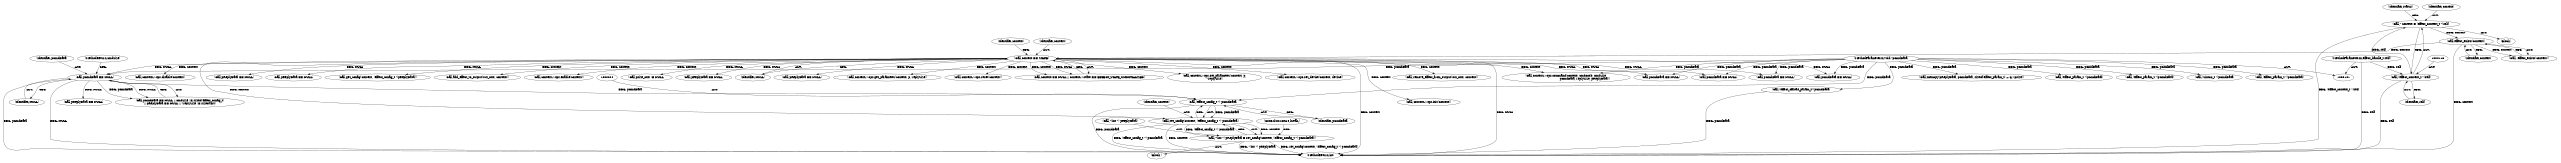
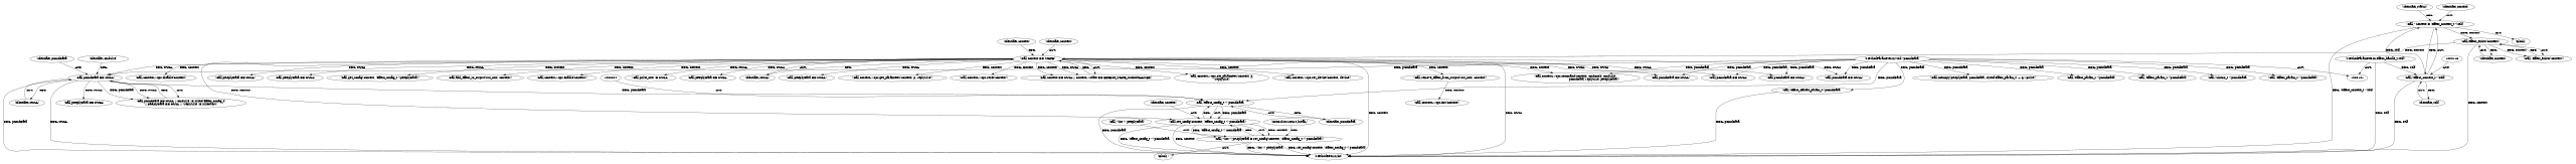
  digraph {
    n1 [label="(Call,(effect_config_t *) pCmdData)"]
    n2 [label="(Call,set_config(context, (effect_config_t *) pCmdData))"]
    n3 [label="(Identifier,pCmdData)"]
    n4 [label="(MethodReturn,int)"]
    n5 [label="(Call,*(int *) pReplyData = set_config(context, (effect_config_t *) pCmdData))"]
    n6 [label="(Call,pCmdData == NULL)"]
    n7 [label="(Call,pCmdData == NULL || cmdSize != sizeof(effect_config_t)\n || pReplyData == NULL || *replySize != sizeof(int))"]
    n8 [label="(Call,pReplyData == NULL)"]
    n9 [label="(Identifier,NULL)"]
    n10 [label="(MethodParameterIn,void *pCmdData)"]
    n11 [label="(Call,(effect_param_t *)pCmdData)"]
    n12 [label="(Call,pCmdData == NULL)"]
    n13 [label="(Call,(uint32_t *)pCmdData)"]
    n14 [label="(Call,(effect_param_t *)pCmdData)"]
    n15 [label="(Call,pCmdData == NULL)"]
    n16 [label="(Call,(effect_offload_param_t*)pCmdData)"]
    n17 [label="(Call,memcpy(pReplyData, pCmdData, sizeof(effect_param_t) + q->psize))"]
    n18 [label="(Call,pCmdData == NULL)"]
    n19 [label="(Call,pCmdData == NULL)"]
    n20 [label="(Call,context->ops.command(context, cmdCode, cmdSize,\n                                          pCmdData, replySize, pReplyData))"]
    n21 [label="(Call,(effect_param_t *)pCmdData)"]
    1000101
    n23 [label="(Call,context == STATE)"]
    n24 [label="(Call,context->ops.disable(context))"]
    n25 [label="(Call,pReplyData == NULL)"]
    n26 [label="(Call,pReplyData == NULL)"]
    n27 [label="(Call,get_config(context, (effect_config_t *)pReplyData))"]
    n28 [label="(Call,add_effect_to_output(out_ctxt, context))"]
    n29 [label="(Call,context->ops.enable(context))"]
    n30 [label="(Call,remove_effect_from_output(out_ctxt, context))"]
    n31 [label="(Call,psize_ctxt != NULL)"]
    n32 [label="(Call,pReplyData == NULL)"]
    n33 [label="(Identifier,NULL)"]
    n34 [label="(Call,pReplyData == NULL)"]
    n35 [label="(Call,context->ops.get_parameter(context, p, replySize))"]
    n36 [label="(Call,context->ops.reset(context))"]
    n37 [label="(Call,context->ops.init(context))"]
    n38 [label="(Call,context == NULL || context->state == EFFECT_STATE_UNINITIALIZED)"]
    n39 [label="(Call,context->ops.set_parameter(context, p,\n *replySize))"]
    n40 [label="(Call,context->ops.set_device(context, device))"]
    n41 [label="(Call,effect_exists(context))"]
    n42 [label="(Call,!effect_exists(context))"]
    n43 [label="(Identifier,context)"]
    n44 [label="(Call,* context = (effect_context_t *)self)"]
    n45 [label="(Call,(effect_context_t *)self)"]
    n46 [label="(Block,)"]
    n47 [label="(Identifier,self)"]
    n48 [label="(MethodParameterIn,effect_handle_t self)"]
    n49 [label="(Block,)"]
    n50 [label="(Identifier,context)"]
    n51 [label="(Identifier,context)"]
    n52 [label="(Call,*(int *) pReplyData)"]
    n53 [label="(Identifier,status)"]
    n54 [label="(Identifier,context)"]
    n55 [label="(Identifier,context)"]
    n56 [label="(ControlStructure,break;)"]
    n57 [label="(Identifier,pCmdData)"]
-   n58 [label="(MethodReturn,cmdSize)"]
+   n58 [label="(Identifier,cmdSize)"]
    1000224
    1000113
    n1 -> n2 [label="AST: "]
    n1 -> n2 [label="DDG: pCmdData"]
    n1 -> n3 [label="CFG: "]
    n1 -> n4 [label="DDG: pCmdData"]
    n2 -> n1 [label="CFG: "]
    n2 -> n4 [label="DDG: (effect_config_t *) pCmdData"]
    n2 -> n4 [label="DDG: context"]
    n2 -> n5 [label="AST: "]
    n2 -> n5 [label="DDG: context"]
    n2 -> n5 [label="DDG: (effect_config_t *) pCmdData"]
    n3 -> n1 [label="AST: "]
    n5 -> n2 [label="CFG: "]
    n5 -> n4 [label="DDG: set_config(context, (effect_config_t *) pCmdData)"]
    n5 -> n4 [label="DDG: *(int *) pReplyData"]
    n5 -> n49 [label="AST: "]
    n6 -> n1 [label="DDG: pCmdData"]
    n6 -> n4 [label="DDG: pCmdData"]
    n6 -> n4 [label="DDG: NULL"]
    n6 -> n7 [label="AST: "]
    n6 -> n7 [label="DDG: pCmdData"]
    n6 -> n7 [label="DDG: NULL"]
    n6 -> n8 [label="DDG: NULL"]
    n6 -> n9 [label="CFG: "]
    n7 -> n6 [label="CFG: "]
    n9 -> n6 [label="AST: "]
    n10 -> n1 [label="DDG: pCmdData"]
    n10 -> n6 [label="DDG: pCmdData"]
    n10 -> n11 [label="DDG: pCmdData"]
    n10 -> n12 [label="DDG: pCmdData"]
    n10 -> n13 [label="DDG: pCmdData"]
    n10 -> n14 [label="DDG: pCmdData"]
    n10 -> n15 [label="DDG: pCmdData"]
    n10 -> n16 [label="DDG: pCmdData"]
    n10 -> n17 [label="DDG: pCmdData"]
    n10 -> n18 [label="DDG: pCmdData"]
    n10 -> n19 [label="DDG: pCmdData"]
    n10 -> n20 [label="DDG: pCmdData"]
    n10 -> n21 [label="DDG: pCmdData"]
    n10 -> 1000101 [label="AST: "]
    n16 -> n4 [label="DDG: pCmdData"]
    n23 -> n2 [label="DDG: context"]
    n23 -> n4 [label="DDG: context"]
    n23 -> n4 [label="DDG: NULL"]
    n23 -> n6 [label="DDG: NULL"]
    n23 -> n12 [label="DDG: NULL"]
    n23 -> n15 [label="DDG: NULL"]
    n23 -> n18 [label="DDG: NULL"]
    n23 -> n19 [label="DDG: NULL"]
    n23 -> n20 [label="DDG: context"]
    n23 -> n24 [label="DDG: context"]
    n23 -> n25 [label="DDG: NULL"]
    n23 -> n26 [label="DDG: NULL"]
    n23 -> n27 [label="DDG: context"]
    n23 -> n28 [label="DDG: context"]
    n23 -> n29 [label="DDG: context"]
    n23 -> n30 [label="DDG: context"]
    n23 -> n31 [label="DDG: NULL"]
    n23 -> n32 [label="DDG: NULL"]
    n23 -> n33 [label="CFG: "]
    n23 -> n34 [label="DDG: NULL"]
    n23 -> n35 [label="DDG: context"]
    n23 -> n36 [label="DDG: context"]
-   n23 -> n37 [label="DDG: context"]
+   n30 -> n37 [label="DDG: context"]
    n23 -> n38 [label="AST: "]
    n23 -> n38 [label="DDG: context"]
    n23 -> n38 [label="DDG: NULL"]
    n23 -> n39 [label="DDG: context"]
    n23 -> n40 [label="DDG: context"]
    n33 -> n23 [label="AST: "]
    n38 -> n23 [label="CFG: "]
    n41 -> n4 [label="DDG: context"]
    n41 -> n23 [label="DDG: context"]
    n41 -> n42 [label="AST: "]
    n41 -> n42 [label="DDG: context"]
    n41 -> n43 [label="CFG: "]
    n42 -> n41 [label="CFG: "]
    n43 -> n41 [label="AST: "]
    n44 -> n4 [label="DDG: (effect_context_t *)self"]
    n44 -> n41 [label="DDG: context"]
    n44 -> n45 [label="CFG: "]
    n44 -> n46 [label="AST: "]
    n45 -> n4 [label="DDG: self"]
    n45 -> n44 [label="AST: "]
    n45 -> n44 [label="DDG: self"]
    n45 -> n47 [label="CFG: "]
    n47 -> n45 [label="AST: "]
    n48 -> n4 [label="DDG: self"]
    n48 -> 1000101 [label="AST: "]
    n48 -> n45 [label="DDG: self"]
    n50 -> n23 [label="CFG: "]
    n51 -> n23 [label="AST: "]
    n52 -> n5 [label="AST: "]
    n53 -> n44 [label="CFG: "]
    n54 -> n2 [label="AST: "]
    n55 -> n44 [label="AST: "]
    n56 -> n5 [label="CFG: "]
    n57 -> n6 [label="AST: "]
    n58 -> n6 [label="CFG: "]
    1000224 -> n1 [label="AST: "]
    1000113 -> n45 [label="AST: "]
  }
